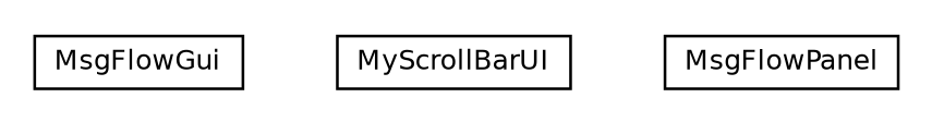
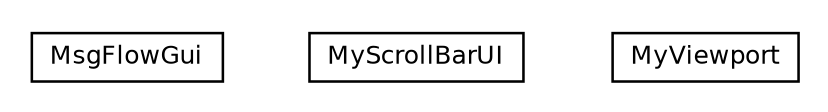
  digraph {
    nodesep=0.25
    ranksep=0.5
    node [fontcolor=black fontname=Helvetica fontsize=10.0 shape=plaintext]
    n1 [label=<<table title="org.universAAL.tools.logmonitor.msgflow.gui.MsgFlowGui" border="0" cellborder="1" cellspacing="0" cellpadding="2" port="p" href="./MsgFlowGui.html"> 		<tr><td><table border="0" cellspacing="0" cellpadding="1"> <tr><td align="center" balign="center"> MsgFlowGui </td></tr> 		</table></td></tr> 		</table>>]
    n2 [label=<<table title="org.universAAL.tools.logmonitor.msgflow.gui.MyScrollBarUI" border="0" cellborder="1" cellspacing="0" cellpadding="2" port="p" href="./MyScrollBarUI.html"> 		<tr><td><table border="0" cellspacing="0" cellpadding="1"> <tr><td align="center" balign="center"> MyScrollBarUI </td></tr> 		</table></td></tr> 		</table>>]
-   n3 [label=<<table title="org.universAAL.tools.logmonitor.msgflow.gui.MsgFlowPanel" border="0" cellborder="1" cellspacing="0" cellpadding="2" port="p" href="./MsgFlowPanel.html"> 		<tr><td><table border="0" cellspacing="0" cellpadding="1"> <tr><td align="center" balign="center"> MsgFlowPanel </td></tr> 		</table></td></tr> 		</table>>]
+   n4 [label=<<table title="org.universAAL.tools.logmonitor.msgflow.gui.MsgFlowPanel.MyViewport" border="0" cellborder="1" cellspacing="0" cellpadding="2" port="p" href="./MsgFlowPanel.MyViewport.html"> 		<tr><td><table border="0" cellspacing="0" cellpadding="1"> <tr><td align="center" balign="center"> MyViewport </td></tr> 		</table></td></tr> 		</table>>]
  }
